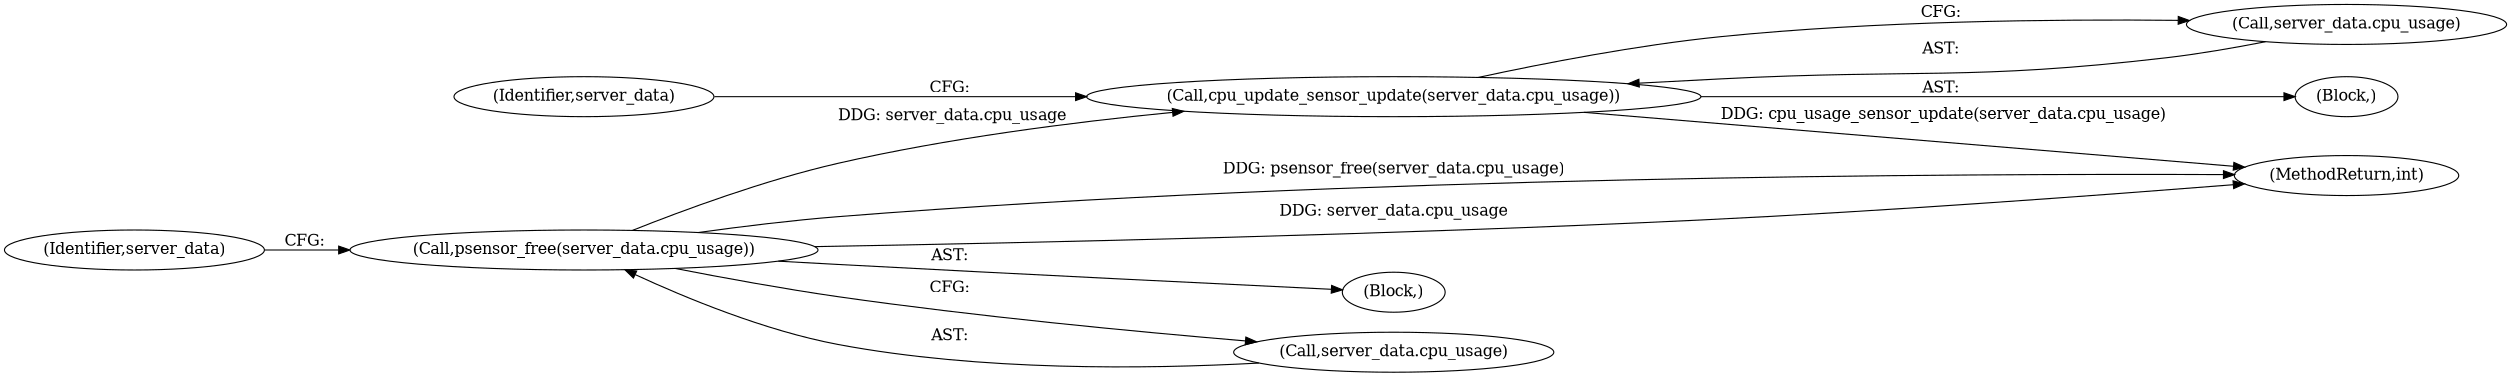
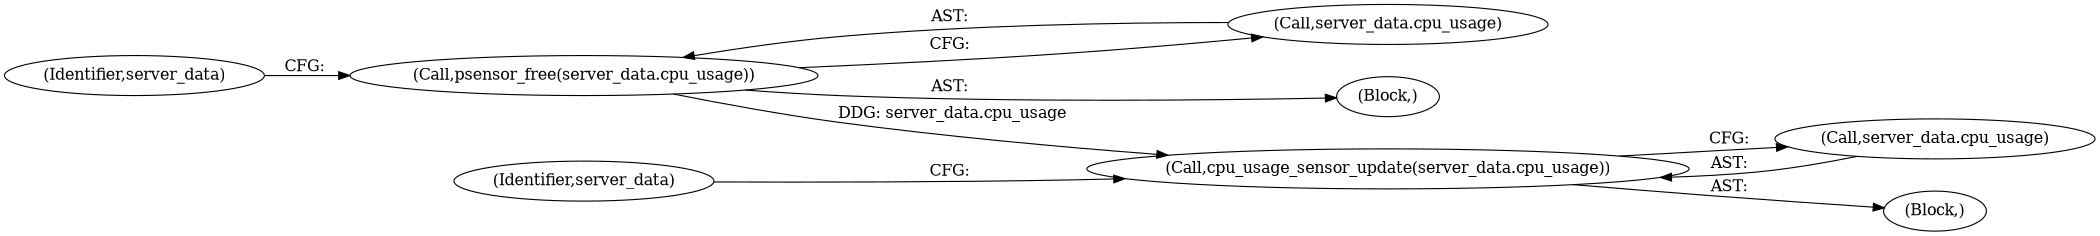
  digraph {
    rankdir=LR
-   n1 [label="(Call,cpu_update_sensor_update(server_data.cpu_usage))"]
+   n1 [label="(Call,cpu_usage_sensor_update(server_data.cpu_usage))"]
    n2 [label="(Call,server_data.cpu_usage)"]
    n3 [label="(Block,)"]
-   n4 [label="(MethodReturn,int)"]
    n5 [label="(Call,psensor_free(server_data.cpu_usage))"]
    n6 [label="(Block,)"]
    n7 [label="(Call,server_data.cpu_usage)"]
    n8 [label="(Identifier,server_data)"]
    n9 [label="(Identifier,server_data)"]
    n1 -> n2 [label="CFG: "]
    n1 -> n3 [label="AST: "]
-   n1 -> n4 [label="DDG: cpu_usage_sensor_update(server_data.cpu_usage)"]
    n2 -> n1 [label="AST: "]
    n5 -> n1 [label="DDG: server_data.cpu_usage"]
-   n5 -> n4 [label="DDG: psensor_free(server_data.cpu_usage)"]
-   n5 -> n4 [label="DDG: server_data.cpu_usage"]
    n5 -> n6 [label="AST: "]
    n5 -> n7 [label="CFG: "]
    n7 -> n5 [label="AST: "]
    n8 -> n1 [label="CFG: "]
    n9 -> n5 [label="CFG: "]
  }
